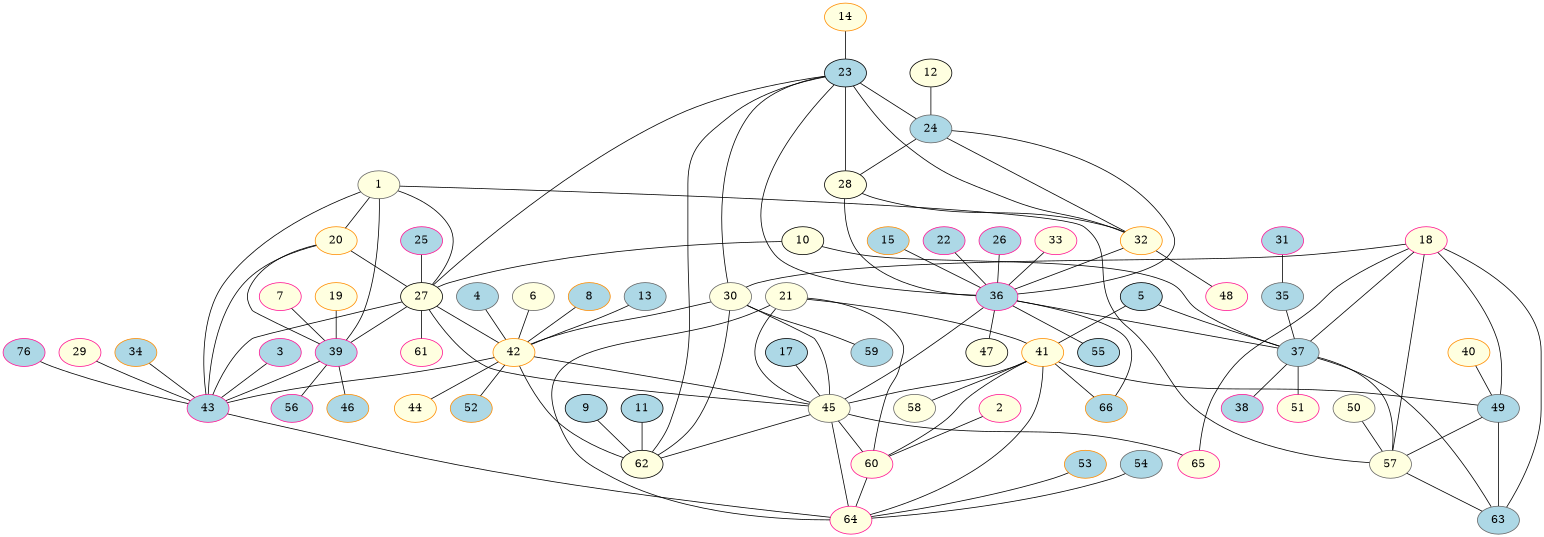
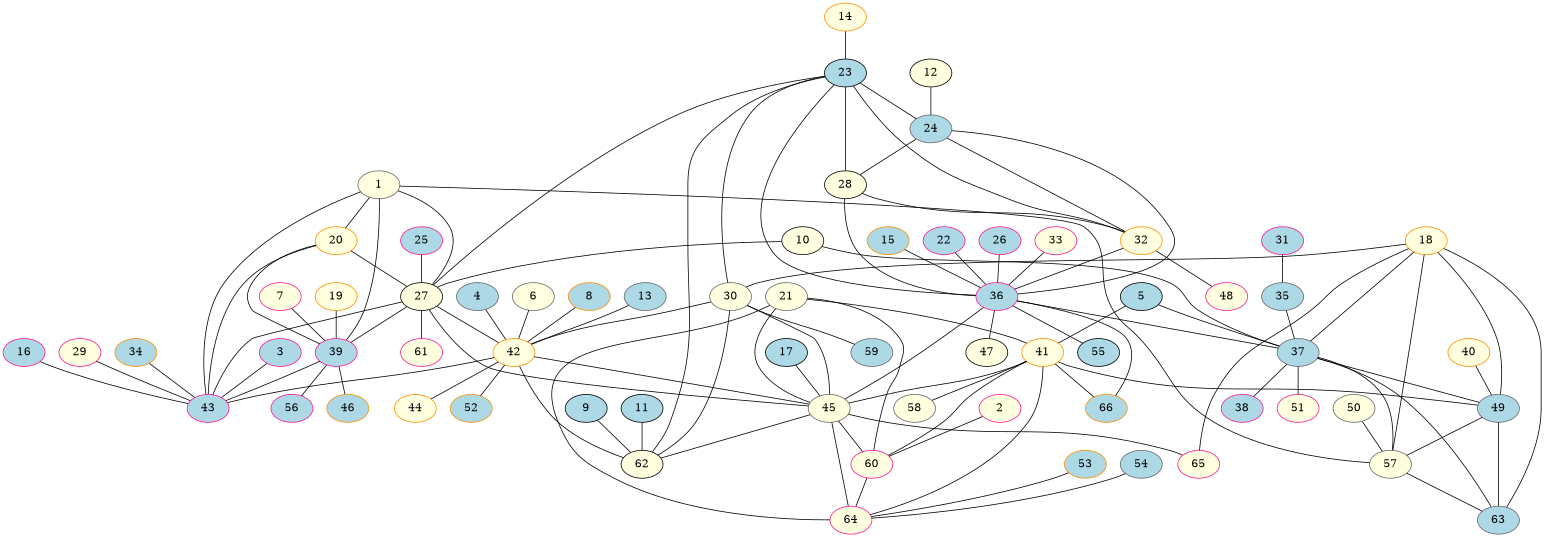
  graph {
    node [color=deeppink fillcolor=lightyellow style=filled]
    edge [weight=1.0]
    1 [color=gray40]
    20 [color=darkorange]
    27 [color=black]
    39 [fillcolor=lightblue]
    43 [fillcolor=lightblue]
    57 [color=gray40]
    23 [color=black fillcolor=lightblue]
    62 [color=black]
    24 [color=gray40 fillcolor=lightblue]
    36 [fillcolor=lightblue]
    30 [color=gray40]
    28 [color=black]
    32 [color=darkorange]
    42 [color=darkorange]
    45 [color=gray40]
    61
    46 [color=darkorange fillcolor=lightblue]
    56 [fillcolor=lightblue]
    64
    63 [color=gray40 fillcolor=lightblue]
    2
    60
    3 [fillcolor=lightblue]
    4 [color=gray40 fillcolor=lightblue]
    44 [color=darkorange]
    52 [color=darkorange fillcolor=lightblue]
    5 [color=black fillcolor=lightblue]
    37 [color=gray40 fillcolor=lightblue]
    41 [color=darkorange]
    49 [color=gray40 fillcolor=lightblue]
    38 [fillcolor=lightblue]
    51
    66 [color=darkorange fillcolor=lightblue]
    58 [color=gray40]
    6 [color=gray40]
    7
    8 [color=darkorange fillcolor=lightblue]
    9 [color=black fillcolor=lightblue]
    10 [color=black]
    11 [color=black fillcolor=lightblue]
    12 [color=black]
    13 [color=gray40 fillcolor=lightblue]
    14 [color=darkorange]
    15 [color=darkorange fillcolor=lightblue]
    47 [color=black]
    55 [color=black fillcolor=lightblue]
-   16 [fillcolor=lightblue label=76]
+   16 [fillcolor=lightblue]
    17 [color=black fillcolor=lightblue]
    65
-   18
+   18 [color=darkorange]
    59 [color=gray40 fillcolor=lightblue]
    19 [color=darkorange]
    21 [color=gray40]
    22 [fillcolor=lightblue]
    48
    25 [fillcolor=lightblue]
    26 [fillcolor=lightblue]
    29
    31 [fillcolor=lightblue]
    35 [color=gray40 fillcolor=lightblue]
    33
    34 [color=darkorange fillcolor=lightblue]
    40 [color=darkorange]
    50 [color=gray40]
    53 [color=darkorange fillcolor=lightblue]
    54 [color=gray40 fillcolor=lightblue]
    1 -- 20 [weight=2.0]
    1 -- 27 [weight=2.0]
    1 -- 39 [weight=2.0]
    1 -- 43 [weight=2.0]
    1 -- 57
    20 -- 27
    20 -- 39
    20 -- 43
    27 -- 39
    27 -- 43
    27 -- 42
    27 -- 45
    27 -- 61
    39 -- 43
    39 -- 46
    39 -- 56
-   43 -- 64
    57 -- 63
    23 -- 27
    23 -- 62
    23 -- 24 [weight=2.0]
    23 -- 36 [weight=2.0]
    23 -- 30
    23 -- 28 [weight=2.0]
    23 -- 32 [weight=2.0]
    24 -- 36
    24 -- 28
    24 -- 32
    36 -- 45
    36 -- 37
    36 -- 66
    36 -- 47
    36 -- 55
    30 -- 62 [weight=2.0]
    30 -- 42 [weight=2.0]
    30 -- 45
    30 -- 59
    28 -- 36
    28 -- 32
    32 -- 36
    32 -- 48
    42 -- 43
    42 -- 62 [weight=4.0]
    42 -- 45 [weight=2.0]
    42 -- 44
    42 -- 52
    45 -- 62 [weight=2.0]
    45 -- 64 [weight=2.0]
    45 -- 60 [weight=2.0]
    45 -- 65
    2 -- 60
    60 -- 64
    3 -- 43
    4 -- 42
    5 -- 37
    5 -- 41
    37 -- 57
    37 -- 63
+   37 -- 49 [weight=2.0]
    37 -- 38
    37 -- 51
    41 -- 45 [weight=2.0]
    41 -- 64
    41 -- 60
    41 -- 49
    41 -- 66
    41 -- 58
    49 -- 57 [weight=2.0]
    49 -- 63 [weight=2.0]
    6 -- 42
    7 -- 39
    8 -- 42
    9 -- 62
    10 -- 27
    10 -- 37
    11 -- 62
    12 -- 24
    13 -- 42
    14 -- 23
    15 -- 36
    16 -- 43
    17 -- 45
    18 -- 57
    18 -- 30
    18 -- 63
    18 -- 37
    18 -- 49 [weight=2.0]
    18 -- 65
    19 -- 39
    21 -- 45 [weight=2.0]
    21 -- 64
    21 -- 60
    21 -- 41
    22 -- 36
    25 -- 27
    26 -- 36
    29 -- 43
    31 -- 35
    35 -- 37
    33 -- 36
    34 -- 43
    40 -- 49
    50 -- 57
    53 -- 64
    54 -- 64
  }
